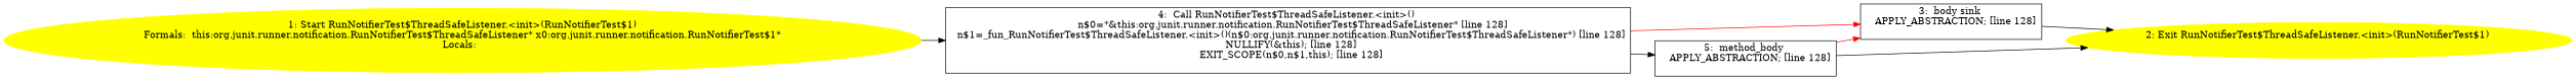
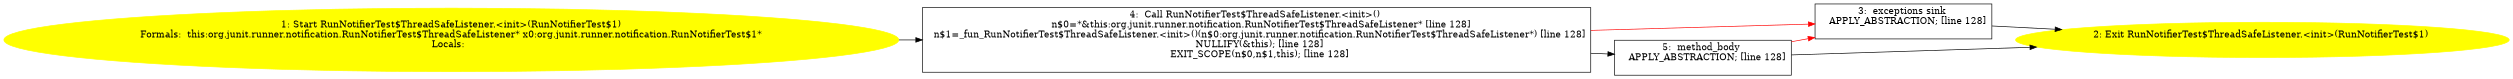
  digraph {
    rankdir=LR
    node [shape=box]
    n1 [color=yellow label="1: Start RunNotifierTest$ThreadSafeListener.<init>(RunNotifierTest$1)\nFormals:  this:org.junit.runner.notification.RunNotifierTest$ThreadSafeListener* x0:org.junit.runner.notification.RunNotifierTest$1*\nLocals:  \n  " style=filled shape=""]
    n2 [label="4:  Call RunNotifierTest$ThreadSafeListener.<init>() \n   n$0=*&this:org.junit.runner.notification.RunNotifierTest$ThreadSafeListener* [line 128]\n  n$1=_fun_RunNotifierTest$ThreadSafeListener.<init>()(n$0:org.junit.runner.notification.RunNotifierTest$ThreadSafeListener*) [line 128]\n  NULLIFY(&this); [line 128]\n  EXIT_SCOPE(n$0,n$1,this); [line 128]\n "]
-   n3 [label="3:  body sink \n   APPLY_ABSTRACTION; [line 128]\n "]
+   n3 [label="3:  exceptions sink \n   APPLY_ABSTRACTION; [line 128]\n "]
    n4 [label="5:  method_body \n   APPLY_ABSTRACTION; [line 128]\n "]
    n5 [color=yellow label="2: Exit RunNotifierTest$ThreadSafeListener.<init>(RunNotifierTest$1) \n  " style=filled shape=""]
    n1 -> n2
    n2 -> n3 [color=red]
    n2 -> n4
    n3 -> n5
    n4 -> n3 [color=red]
    n4 -> n5
  }
